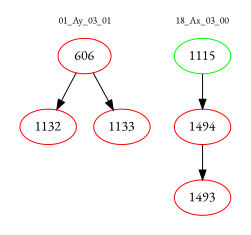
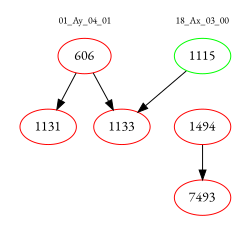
  digraph {
    fontname="EB Garamond"
    node [color=red fontname="EB Garamond"]
    edge [color=black fontname="EB Garamond"]
    n1 [label=606]
-   n2 [label=1132]
+   n2 [label=1131]
    n3 [label=1133]
    n4 [color=green label=1115]
-   n5 [label=1493]
+   n5 [label=7493]
    n6 [label=1494]
    subgraph cluster_1 {
      color=white
      fontsize=10
-     label="01_Ay_03_01"
+     label="01_Ay_04_01"
      n1
      n2
      n3
    }
    subgraph cluster_2 {
      color=white
      fontsize=10
      label="18_Ax_03_00"
      n4
      n5
      n6
    }
    n1 -> n2
    n1 -> n3
-   n4 -> n6
+   n4 -> n3
    n6 -> n5
  }
